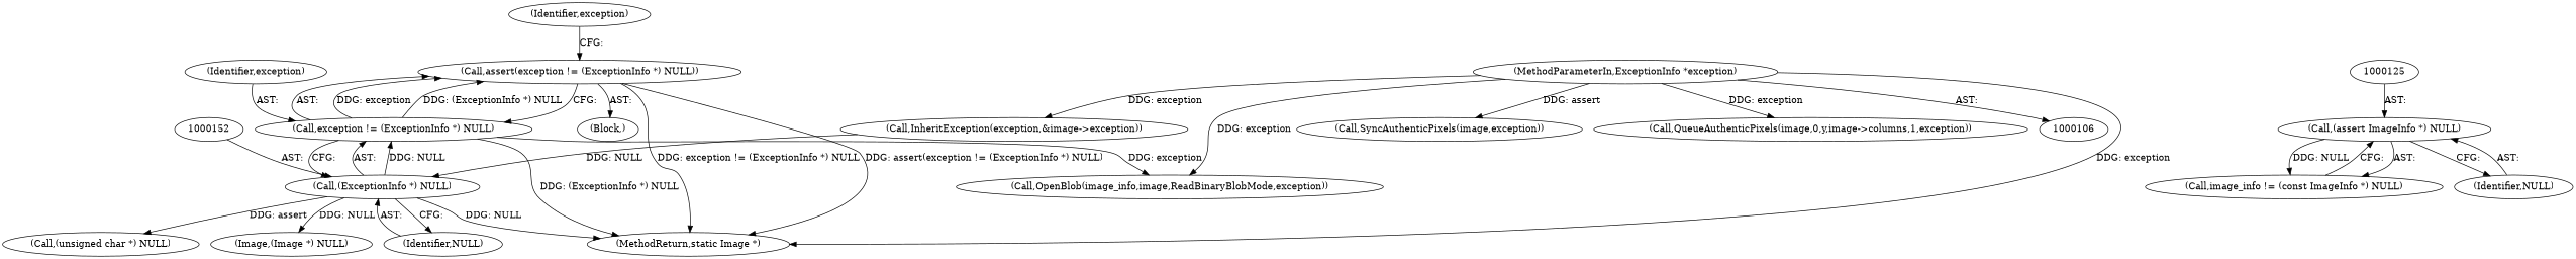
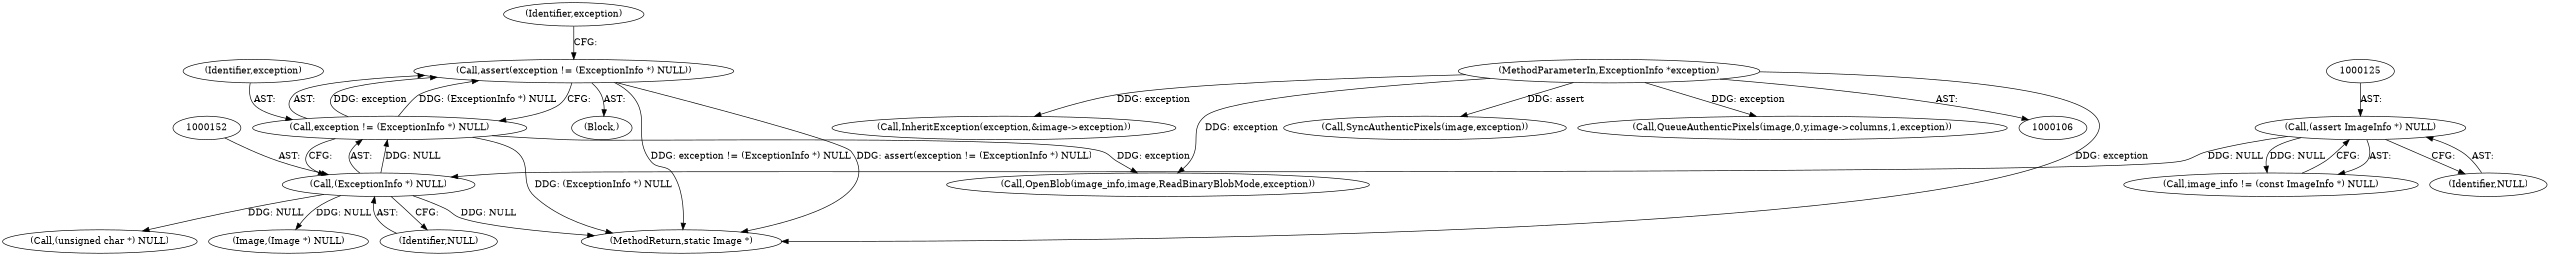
  digraph {
    n1 [label="(Call,assert(exception != (ExceptionInfo *) NULL))"]
    n2 [label="(Call,exception != (ExceptionInfo *) NULL)"]
    n3 [label="(MethodReturn,static Image *)"]
    n4 [label="(Block,)"]
    n5 [label="(Call,(ExceptionInfo *) NULL)"]
    n6 [label="(Call,OpenBlob(image_info,image,ReadBinaryBlobMode,exception))"]
    n7 [label="(Call,(unsigned char *) NULL)"]
    n8 [label="(Image,(Image *) NULL)"]
    n9 [label="(Identifier,NULL)"]
    n10 [label="(MethodParameterIn,ExceptionInfo *exception)"]
    n11 [label="(Call,InheritException(exception,&image->exception))"]
    n12 [label="(Call,SyncAuthenticPixels(image,exception))"]
    n13 [label="(Call,QueueAuthenticPixels(image,0,y,image->columns,1,exception))"]
    1000106
    n15 [label="(Call,(assert ImageInfo *) NULL)"]
    n16 [label="(Call,image_info != (const ImageInfo *) NULL)"]
    n17 [label="(Identifier,NULL)"]
    n18 [label="(Identifier,exception)"]
    n19 [label="(Identifier,exception)"]
    1000152
    1000125
    n1 -> n2 [label="CFG: "]
    n1 -> n3 [label="DDG: exception != (ExceptionInfo *) NULL"]
    n1 -> n3 [label="DDG: assert(exception != (ExceptionInfo *) NULL)"]
    n1 -> n4 [label="AST: "]
    n2 -> n1 [label="AST: "]
    n2 -> n1 [label="DDG: exception"]
    n2 -> n1 [label="DDG: (ExceptionInfo *) NULL"]
    n2 -> n3 [label="DDG: (ExceptionInfo *) NULL"]
    n2 -> n5 [label="CFG: "]
    n2 -> n6 [label="DDG: exception"]
    n5 -> n2 [label="AST: "]
    n5 -> n2 [label="DDG: NULL"]
    n5 -> n3 [label="DDG: NULL"]
-   n5 -> n7 [label="DDG: assert"]
+   n5 -> n7 [label="DDG: NULL"]
    n5 -> n8 [label="DDG: NULL"]
    n5 -> n9 [label="CFG: "]
    n9 -> n5 [label="AST: "]
    n10 -> n3 [label="DDG: exception"]
    n10 -> n6 [label="DDG: exception"]
    n10 -> n11 [label="DDG: exception"]
    n10 -> n12 [label="DDG: assert"]
    n10 -> n13 [label="DDG: exception"]
    n10 -> 1000106 [label="AST: "]
-   n11 -> n5 [label="DDG: NULL"]
+   n15 -> n5 [label="DDG: NULL"]
    n15 -> n16 [label="AST: "]
    n15 -> n16 [label="DDG: NULL"]
    n15 -> n17 [label="CFG: "]
    n16 -> n15 [label="CFG: "]
    n17 -> n15 [label="AST: "]
    n18 -> n2 [label="AST: "]
    n19 -> n1 [label="CFG: "]
    1000152 -> n5 [label="AST: "]
    1000125 -> n15 [label="AST: "]
  }
